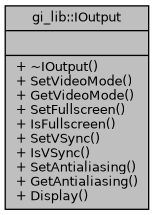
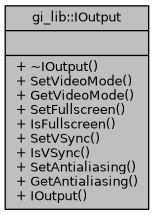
  digraph {
-   n1 [color=black fillcolor=grey75 fontcolor=black fontname=Helvetica fontsize=10 height=0.2 label="{gi_lib::IOutput\n||+ ~IOutput()\l+ SetVideoMode()\l+ GetVideoMode()\l+ SetFullscreen()\l+ IsFullscreen()\l+ SetVSync()\l+ IsVSync()\l+ SetAntialiasing()\l+ GetAntialiasing()\l+ Display()\l}" shape=record style=filled width=0.4]
+   n1 [color=black fillcolor=grey75 fontcolor=black fontname=Helvetica fontsize=10 height=0.2 label="{gi_lib::IOutput\n||+ ~IOutput()\l+ SetVideoMode()\l+ GetVideoMode()\l+ SetFullscreen()\l+ IsFullscreen()\l+ SetVSync()\l+ IsVSync()\l+ SetAntialiasing()\l+ GetAntialiasing()\l+ IOutput()\l}" shape=record style=filled width=0.4]
  }
